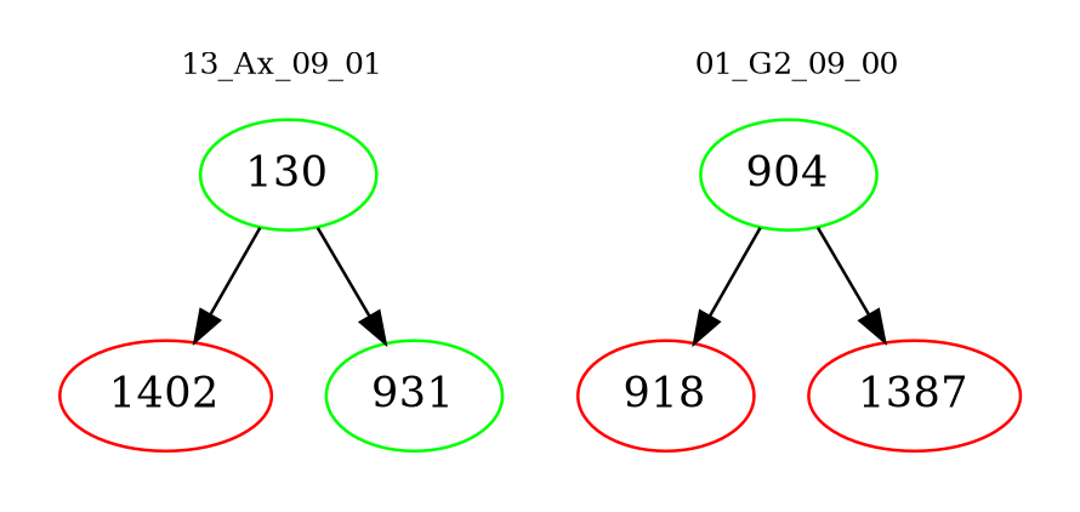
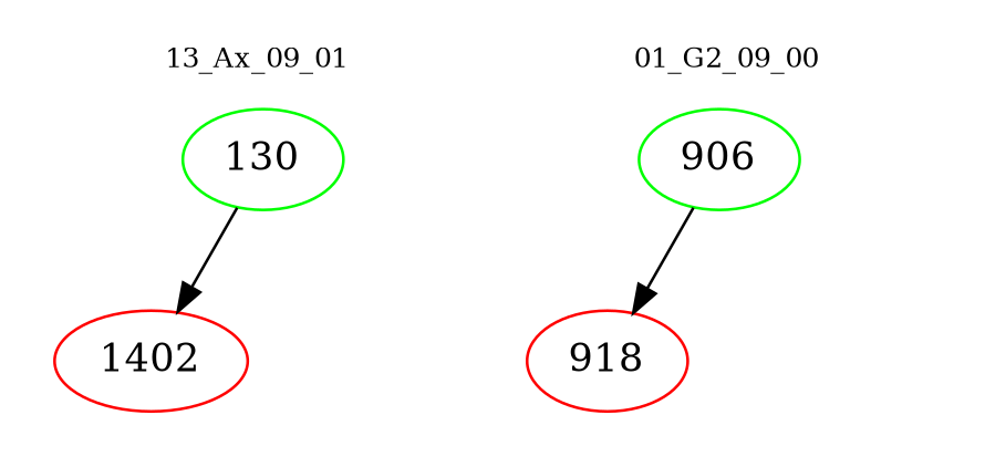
  digraph {
    node [color=green]
    edge [color=black]
    n1 [label=130]
    n2 [color=red label=1402]
-   n3 [label=931]
-   n4 [label=904]
+   n4 [label=906]
    n5 [color=red label=918]
-   n6 [color=red label=1387]
    subgraph cluster_1 {
      color=white
      fontsize=10
      label="13_Ax_09_01"
      n1
      n2
-     n3
    }
    subgraph cluster_2 {
      color=white
      fontsize=10
      label="01_G2_09_00"
      n4
      n5
-     n6
    }
    n1 -> n2
-   n1 -> n3
    n4 -> n5
-   n4 -> n6
  }
